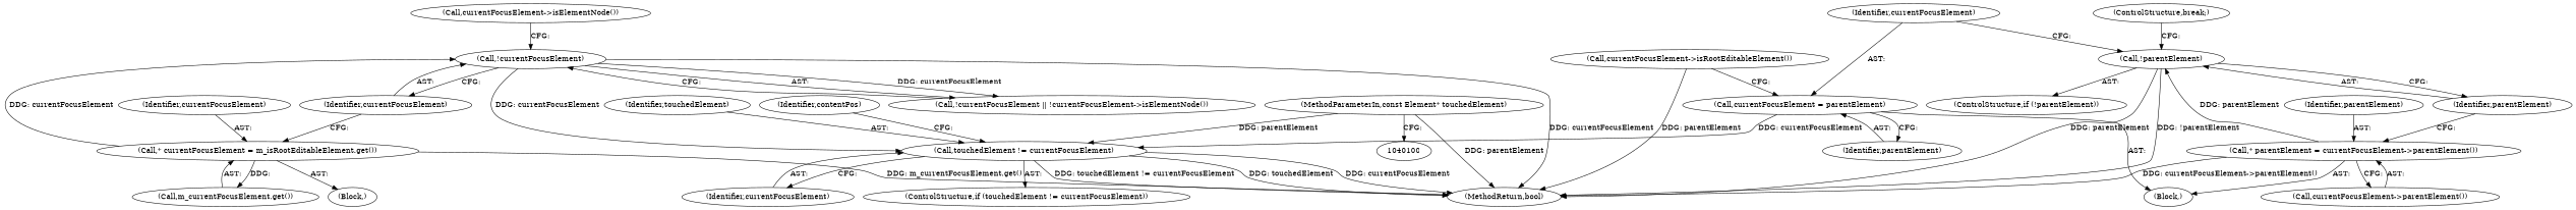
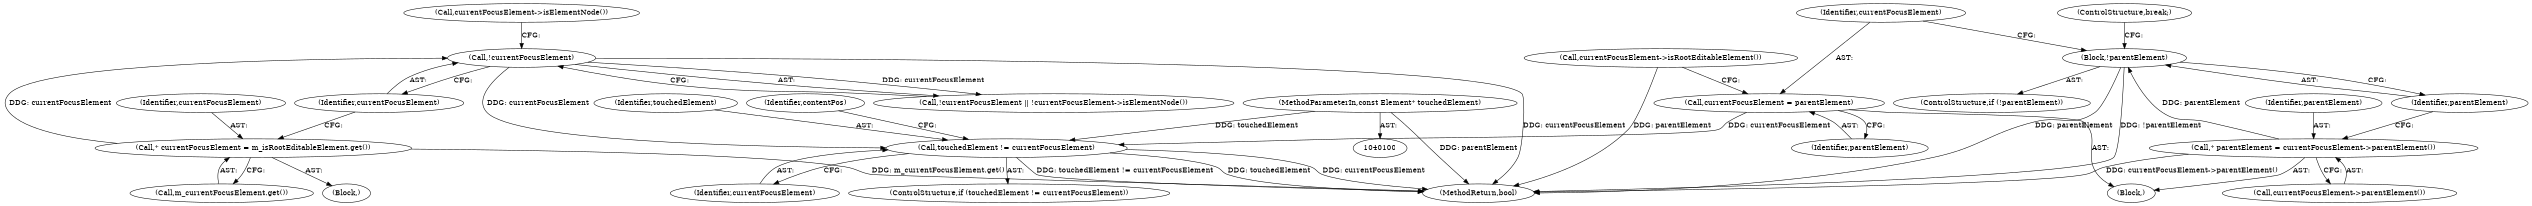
  digraph {
    n1 [label="(Call,touchedElement != currentFocusElement)"]
    n2 [label="(Identifier,currentFocusElement)"]
    n3 [label="(MethodReturn,bool)"]
    n4 [label="(ControlStructure,if (touchedElement != currentFocusElement))"]
    n5 [label="(MethodParameterIn,const Element* touchedElement)"]
    n6 [label=1040100]
    n7 [label="(Call,!currentFocusElement)"]
    n8 [label="(Identifier,currentFocusElement)"]
    n9 [label="(Call,!currentFocusElement || !currentFocusElement->isElementNode())"]
    n10 [label="(Call,* currentFocusElement = m_isRootEditableElement.get())"]
    n11 [label="(Block,)"]
    n12 [label="(Call,m_currentFocusElement.get())"]
    n13 [label="(Call,currentFocusElement = parentElement)"]
    n14 [label="(Block,)"]
    n15 [label="(Identifier,parentElement)"]
-   n16 [label="(Call,!parentElement)"]
+   n16 [label="(Block,!parentElement)"]
    n17 [label="(ControlStructure,if (!parentElement))"]
    n18 [label="(Identifier,parentElement)"]
    n19 [label="(Call,* parentElement = currentFocusElement->parentElement())"]
    n20 [label="(Call,currentFocusElement->parentElement())"]
    n21 [label="(ControlStructure,break;)"]
    n22 [label="(Identifier,parentElement)"]
    n23 [label="(Identifier,touchedElement)"]
    n24 [label="(Identifier,currentFocusElement)"]
    n25 [label="(Identifier,contentPos)"]
    n26 [label="(Call,currentFocusElement->isElementNode())"]
    n27 [label="(Identifier,currentFocusElement)"]
    n28 [label="(Call,currentFocusElement->isRootEditableElement())"]
    n1 -> n2 [label="CFG: "]
    n1 -> n3 [label="DDG: touchedElement"]
    n1 -> n3 [label="DDG: currentFocusElement"]
    n1 -> n3 [label="DDG: touchedElement != currentFocusElement"]
    n1 -> n4 [label="AST: "]
    n2 -> n1 [label="AST: "]
-   n5 -> n1 [label="DDG: parentElement"]
+   n5 -> n1 [label="DDG: touchedElement"]
    n5 -> n3 [label="DDG: parentElement"]
-   n5 -> n6 [label="CFG: "]
+   n5 -> n6 [label="AST: "]
    n7 -> n1 [label="DDG: currentFocusElement"]
    n7 -> n3 [label="DDG: currentFocusElement"]
    n7 -> n8 [label="CFG: "]
    n7 -> n9 [label="AST: "]
    n7 -> n9 [label="DDG: currentFocusElement"]
    n8 -> n7 [label="AST: "]
    n8 -> n10 [label="CFG: "]
    n9 -> n7 [label="CFG: "]
    n10 -> n3 [label="DDG: m_currentFocusElement.get()"]
    n10 -> n7 [label="DDG: currentFocusElement"]
    n10 -> n11 [label="AST: "]
-   n10 -> n12 [label="DDG: "]
+   n10 -> n12 [label="CFG: "]
    n12 -> n10 [label="AST: "]
    n13 -> n1 [label="DDG: currentFocusElement"]
    n13 -> n14 [label="AST: "]
    n13 -> n15 [label="CFG: "]
    n15 -> n13 [label="AST: "]
    n16 -> n3 [label="DDG: parentElement"]
    n16 -> n3 [label="DDG: !parentElement"]
    n16 -> n17 [label="AST: "]
    n16 -> n18 [label="CFG: "]
    n18 -> n16 [label="AST: "]
    n18 -> n19 [label="CFG: "]
    n19 -> n3 [label="DDG: currentFocusElement->parentElement()"]
    n19 -> n14 [label="AST: "]
    n19 -> n16 [label="DDG: parentElement"]
    n19 -> n20 [label="CFG: "]
    n20 -> n19 [label="AST: "]
    n21 -> n16 [label="CFG: "]
    n22 -> n19 [label="AST: "]
    n23 -> n1 [label="AST: "]
    n24 -> n10 [label="AST: "]
    n25 -> n1 [label="CFG: "]
    n26 -> n7 [label="CFG: "]
    n27 -> n13 [label="AST: "]
    n27 -> n16 [label="CFG: "]
    n28 -> n3 [label="DDG: parentElement"]
    n28 -> n13 [label="CFG: "]
  }
